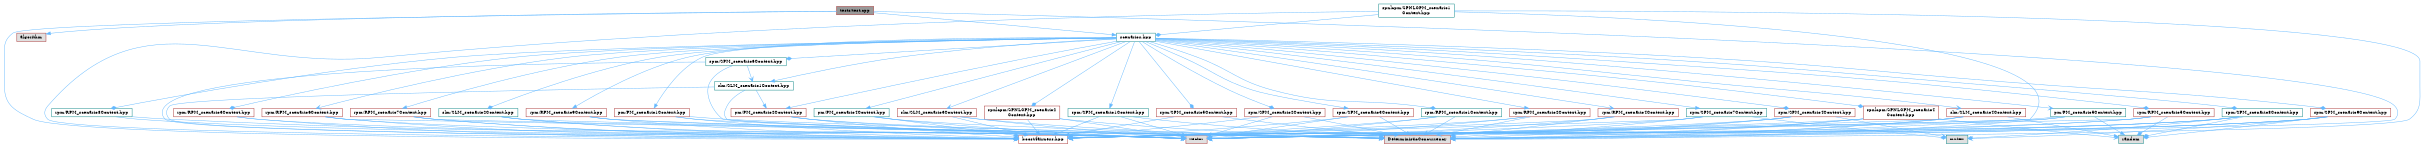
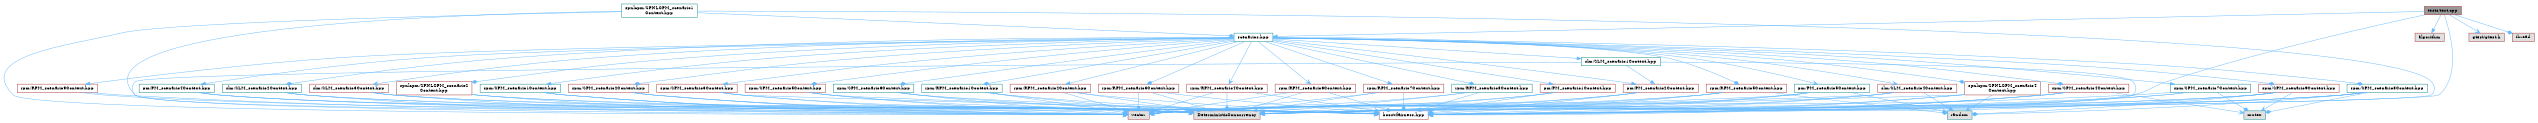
  digraph {
    fontname="DejaVu Serif"
    node [color=brown fillcolor=white fontname="DejaVu Serif" fontsize=10 shape=box style=filled]
    edge [arrowhead=diamond color=steelblue1 fontname="DejaVu Serif" fontsize=10 labelfontname=Helvetica labelfontsize=10 style=solid]
    n1 [fillcolor=grey60 fontcolor=black height=0.2 label="tests/test.cpp" width=0.4]
    n2 [height=0.2 label="boost/fairness.hpp" width=0.4]
+   n3 [fillcolor="#E0E0E0" height=0.2 label="gtest/gtest.h" width=0.4]
+   n4 [fillcolor="#E0E0E0" height=0.2 label=thread width=0.4]
    n5 [fillcolor="#E0E0E0" height=0.2 label=algorithm width=0.4]
    n6 [fillcolor="#E0E0E0" height=0.2 label=DeterministicConcurrency width=0.4]
    n7 [color=teal height=0.2 label="scenarios.hpp" width=0.4]
    n8 [height=0.2 label="pm/PM_scenario1Context.hpp" width=0.4]
    n9 [height=0.2 label="pm/PM_scenario2Context.hpp" width=0.4]
    n10 [color=teal height=0.2 label="pm/PM_scenario4Context.hpp" width=0.4]
    n11 [color=teal height=0.2 label="pm/PM_scenario5Context.hpp" width=0.4]
    n12 [color=teal height=0.2 label="slm/SLM_scenario1Context.hpp" width=0.4]
    n13 [color=teal height=0.2 label="slm/SLM_scenario2Context.hpp" width=0.4]
    n14 [height=0.2 label="slm/SLM_scenario3Context.hpp" width=0.4]
    n15 [height=0.2 label="slm/SLM_scenario4Context.hpp" width=0.4]
    n16 [height=0.2 label="spnlcpm/SPNLCPM_scenario2\lContext.hpp" width=0.4]
    n17 [height=0.2 label="spnlcpm/SPNLCPM_scenario4\lContext.hpp" width=0.4]
    n18 [color=teal height=0.2 label="spm/SPM_scenario1Context.hpp" width=0.4]
    n19 [height=0.2 label="spm/SPM_scenario2Context.hpp" width=0.4]
    n20 [height=0.2 label="spm/SPM_scenario3Context.hpp" width=0.4]
    n21 [height=0.2 label="spm/SPM_scenario4Context.hpp" width=0.4]
    n22 [height=0.2 label="spm/SPM_scenario5Context.hpp" width=0.4]
    n23 [color=teal height=0.2 label="spm/SPM_scenario6Context.hpp" width=0.4]
    n24 [color=teal height=0.2 label="spm/SPM_scenario7Context.hpp" width=0.4]
    n25 [color=teal height=0.2 label="spm/SPM_scenario8Context.hpp" width=0.4]
    n26 [height=0.2 label="spm/SPM_scenario9Context.hpp" width=0.4]
    n27 [color=teal height=0.2 label="rpm/RPM_scenario1Context.hpp" width=0.4]
    n28 [height=0.2 label="rpm/RPM_scenario2Context.hpp" width=0.4]
    n29 [height=0.2 label="rpm/RPM_scenario3Context.hpp" width=0.4]
    n30 [height=0.2 label="rpm/RPM_scenario4Context.hpp" width=0.4]
    n31 [height=0.2 label="rpm/RPM_scenario5Context.hpp" width=0.4]
    n32 [height=0.2 label="rpm/RPM_scenario6Context.hpp" width=0.4]
    n33 [height=0.2 label="rpm/RPM_scenario7Context.hpp" width=0.4]
    n34 [color=teal height=0.2 label="rpm/RPM_scenario8Context.hpp" width=0.4]
    n35 [height=0.2 label="rpm/RPM_scenario9Context.hpp" width=0.4]
    n36 [fillcolor="#E0E0E0" height=0.2 label=vector width=0.4]
    n37 [color=teal fillcolor="#E0E0E0" height=0.2 label=random width=0.4]
    n38 [color=teal height=0.2 label="spnlcpm/SPNLCPM_scenario1\lContext.hpp" width=0.4]
    n39 [color=teal fillcolor="#E0E0E0" height=0.2 label=mutex width=0.4]
    n1 -> n2 [arrowhead=vee]
+   n1 -> n3 [arrowhead=vee]
+   n1 -> n4
    n1 -> n5 [arrowhead=normal]
    n1 -> n6
    n1 -> n7 [arrowhead=normal]
    n7 -> n8 [arrowhead=normal]
    n7 -> n9 [arrowhead=normal]
    n7 -> n10 [arrowhead=normal]
    n7 -> n11 [arrowhead=vee]
    n7 -> n12 [arrowhead=normal]
    n7 -> n13
    n7 -> n14 [arrowhead=vee]
    n7 -> n15 [arrowhead=vee]
    n7 -> n16
    n7 -> n17
    n7 -> n18 [arrowhead=normal]
    n7 -> n19
    n7 -> n20 [arrowhead=normal]
    n7 -> n21
    n7 -> n22
    n7 -> n23
    n7 -> n24 [arrowhead=normal]
    n7 -> n25
    n7 -> n26
    n7 -> n27
    n7 -> n28 [arrowhead=normal]
    n7 -> n29
    n7 -> n30 [arrowhead=vee]
    n7 -> n31
    n7 -> n32 [arrowhead=vee]
    n7 -> n33 [arrowhead=normal]
    n7 -> n34
    n7 -> n35 [arrowhead=normal]
    n8 -> n2
    n8 -> n6 [arrowhead=vee]
    n8 -> n36 [arrowhead=normal]
    n9 -> n2 [arrowhead=vee]
    n9 -> n6 [arrowhead=normal]
    n9 -> n36 [arrowhead=vee]
    n10 -> n2
    n10 -> n6 [arrowhead=vee]
    n10 -> n36 [arrowhead=vee]
    n11 -> n2 [arrowhead=normal]
    n11 -> n6 [arrowhead=normal]
    n11 -> n36 [arrowhead=normal]
    n11 -> n37 [arrowhead=normal]
    n12 -> n2
    n12 -> n9 [arrowhead=normal]
    n12 -> n36
    n13 -> n2 [arrowhead=normal]
    n13 -> n6
    n13 -> n36 [arrowhead=vee]
    n14 -> n2
    n14 -> n6
    n14 -> n36 [arrowhead=normal]
    n15 -> n2 [arrowhead=vee]
    n15 -> n6 [arrowhead=vee]
    n15 -> n36 [arrowhead=normal]
    n15 -> n37 [arrowhead=normal]
    n16 -> n2 [arrowhead=normal]
    n16 -> n6
    n16 -> n36 [arrowhead=normal]
    n17 -> n2 [arrowhead=vee]
    n17 -> n6 [arrowhead=normal]
    n17 -> n36 [arrowhead=vee]
    n17 -> n37 [arrowhead=vee]
    n18 -> n2 [arrowhead=normal]
    n18 -> n6 [arrowhead=vee]
    n18 -> n36 [arrowhead=vee]
    n19 -> n2 [arrowhead=vee]
    n19 -> n6
    n19 -> n36 [arrowhead=vee]
    n20 -> n2
    n20 -> n6 [arrowhead=normal]
    n20 -> n36 [arrowhead=vee]
    n21 -> n2
    n21 -> n6 [arrowhead=normal]
    n21 -> n36 [arrowhead=vee]
    n21 -> n39 [arrowhead=vee]
    n22 -> n2 [arrowhead=vee]
    n22 -> n6
+   n22 -> n36 [arrowhead=normal]
    n23 -> n2
-   n23 -> n12 [arrowhead=vee]
+   n23 -> n6 [arrowhead=vee]
    n23 -> n36 [arrowhead=normal]
    n24 -> n2 [arrowhead=normal]
    n24 -> n6 [arrowhead=normal]
    n24 -> n36
    n24 -> n39
    n25 -> n2 [arrowhead=vee]
    n25 -> n6 [arrowhead=vee]
    n25 -> n36 [arrowhead=normal]
    n25 -> n37
    n25 -> n39
    n26 -> n2 [arrowhead=vee]
    n26 -> n6 [arrowhead=normal]
    n26 -> n36 [arrowhead=normal]
    n26 -> n37
    n26 -> n39 [arrowhead=vee]
    n27 -> n2 [arrowhead=vee]
    n27 -> n6 [arrowhead=vee]
    n27 -> n36
    n28 -> n2 [arrowhead=normal]
    n28 -> n6 [arrowhead=vee]
    n28 -> n36 [arrowhead=vee]
    n29 -> n2
+   n29 -> n6 [arrowhead=normal]
    n29 -> n36 [arrowhead=normal]
    n30 -> n2 [arrowhead=vee]
    n30 -> n6
    n30 -> n36 [arrowhead=vee]
    n31 -> n2
    n31 -> n6 [arrowhead=normal]
    n31 -> n36
    n31 -> n37
    n32 -> n2
    n32 -> n6 [arrowhead=normal]
    n32 -> n36
    n33 -> n2
    n33 -> n6 [arrowhead=normal]
    n33 -> n36
    n34 -> n2 [arrowhead=vee]
+   n34 -> n6
    n34 -> n36
-   n35 -> n2 [arrowhead=normal]
    n35 -> n6 [arrowhead=vee]
    n35 -> n36
    n38 -> n2
    n38 -> n6 [arrowhead=normal]
    n38 -> n7
    n38 -> n36 [arrowhead=vee]
  }
